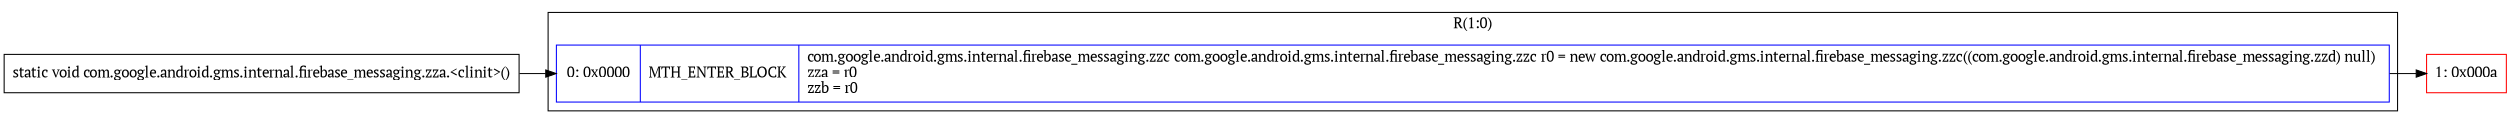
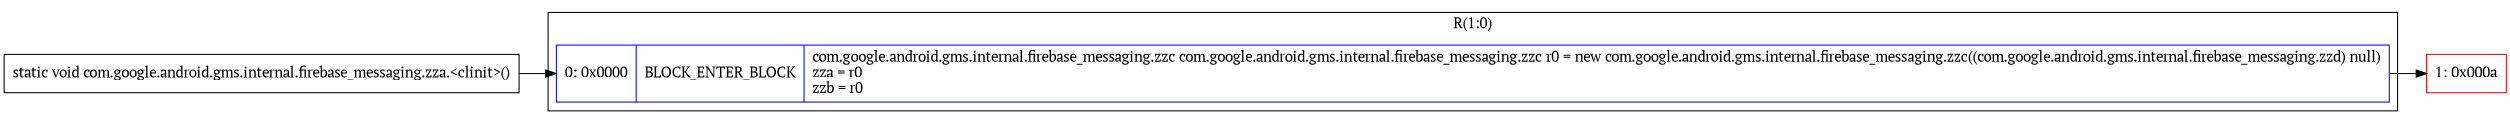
  digraph {
    rankdir=LR
    fontname="PT Serif"
    node [shape=record fontname="PT Serif"]
    edge [fontname="PT Serif"]
-   n1 [color=blue label="{0\:\ 0x0000|MTH_ENTER_BLOCK\l|com.google.android.gms.internal.firebase_messaging.zzc com.google.android.gms.internal.firebase_messaging.zzc r0 = new com.google.android.gms.internal.firebase_messaging.zzc((com.google.android.gms.internal.firebase_messaging.zzd) null)\lzza = r0\lzzb = r0\l}"]
+   n1 [color=blue label="{0\:\ 0x0000|BLOCK_ENTER_BLOCK\l|com.google.android.gms.internal.firebase_messaging.zzc com.google.android.gms.internal.firebase_messaging.zzc r0 = new com.google.android.gms.internal.firebase_messaging.zzc((com.google.android.gms.internal.firebase_messaging.zzd) null)\lzza = r0\lzzb = r0\l}"]
    n2 [color=red label="{1\:\ 0x000a}"]
    n3 [label="{static void com.google.android.gms.internal.firebase_messaging.zza.\<clinit\>() }"]
    subgraph cluster_1 {
      label="R(1:0)"
      n1
    }
    n1 -> n2
    n3 -> n1
  }
